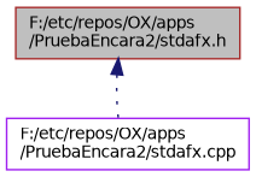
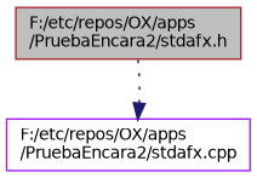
  digraph {
    node [fontname=Helvetica fontsize=10 shape=record style=filled]
    n1 [color=brown fillcolor=grey75 fontcolor=black height=0.2 label="F:/etc/repos/OX/apps\l/PruebaEncara2/stdafx.h" width=0.4]
    n2 [color=purple fillcolor=white height=0.2 label="F:/etc/repos/OX/apps\l/PruebaEncara2/stdafx.cpp" width=0.4]
-   n1 -> n2 [color=midnightblue dir=back fontname=Helvetica fontsize=10 labelfontname=Helvetica labelfontsize=10 style=dotted]
+   n2 -> n1 [color=midnightblue dir=back fontname=Helvetica fontsize=10 labelfontname=Helvetica labelfontsize=10 style=dotted]
  }
